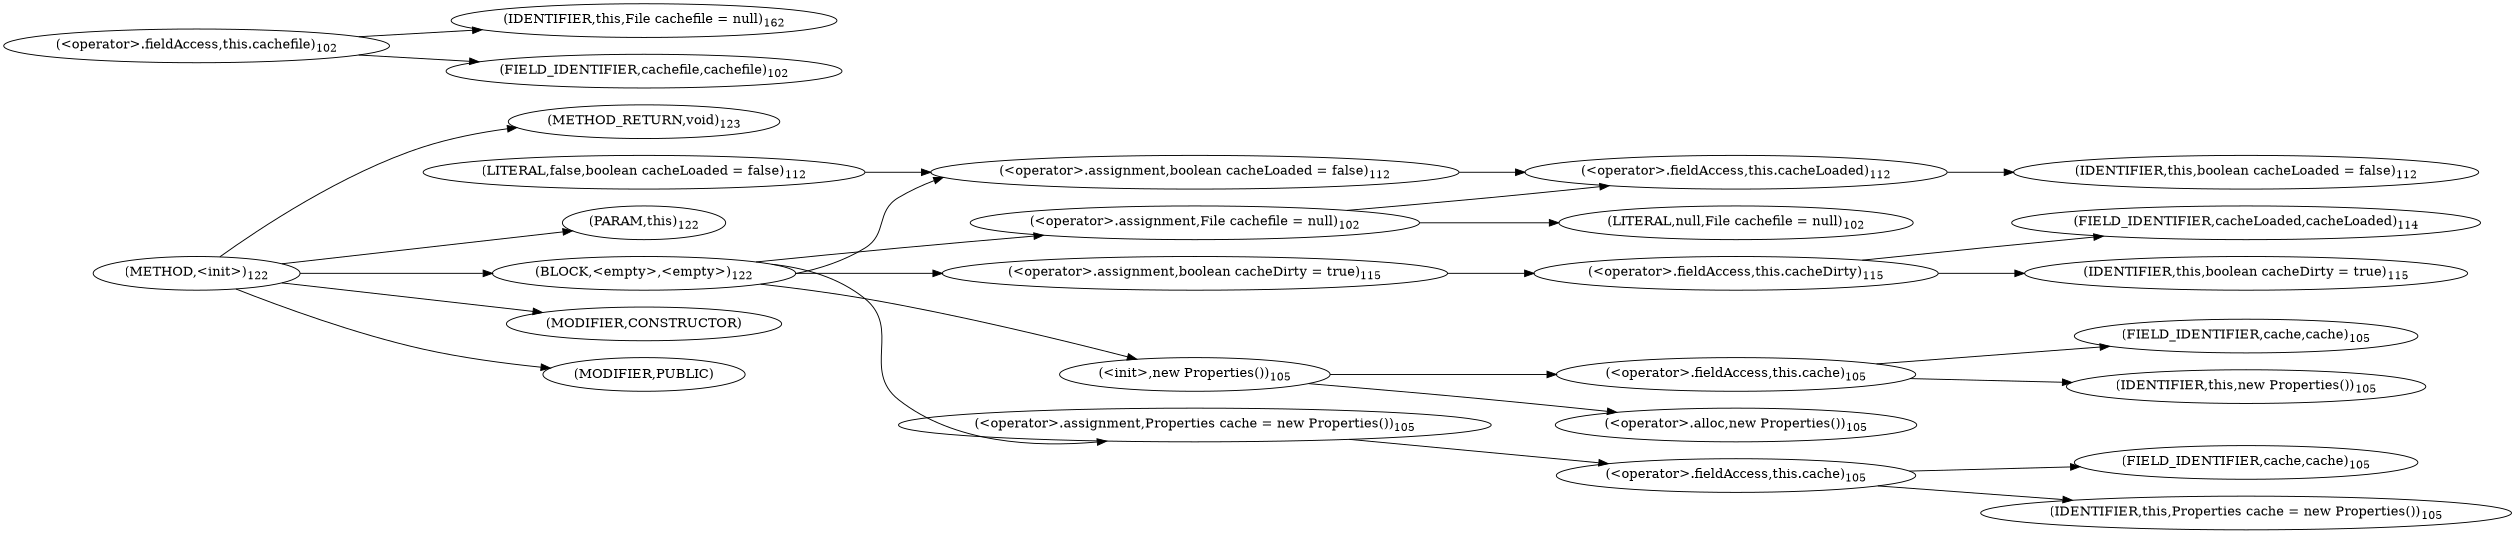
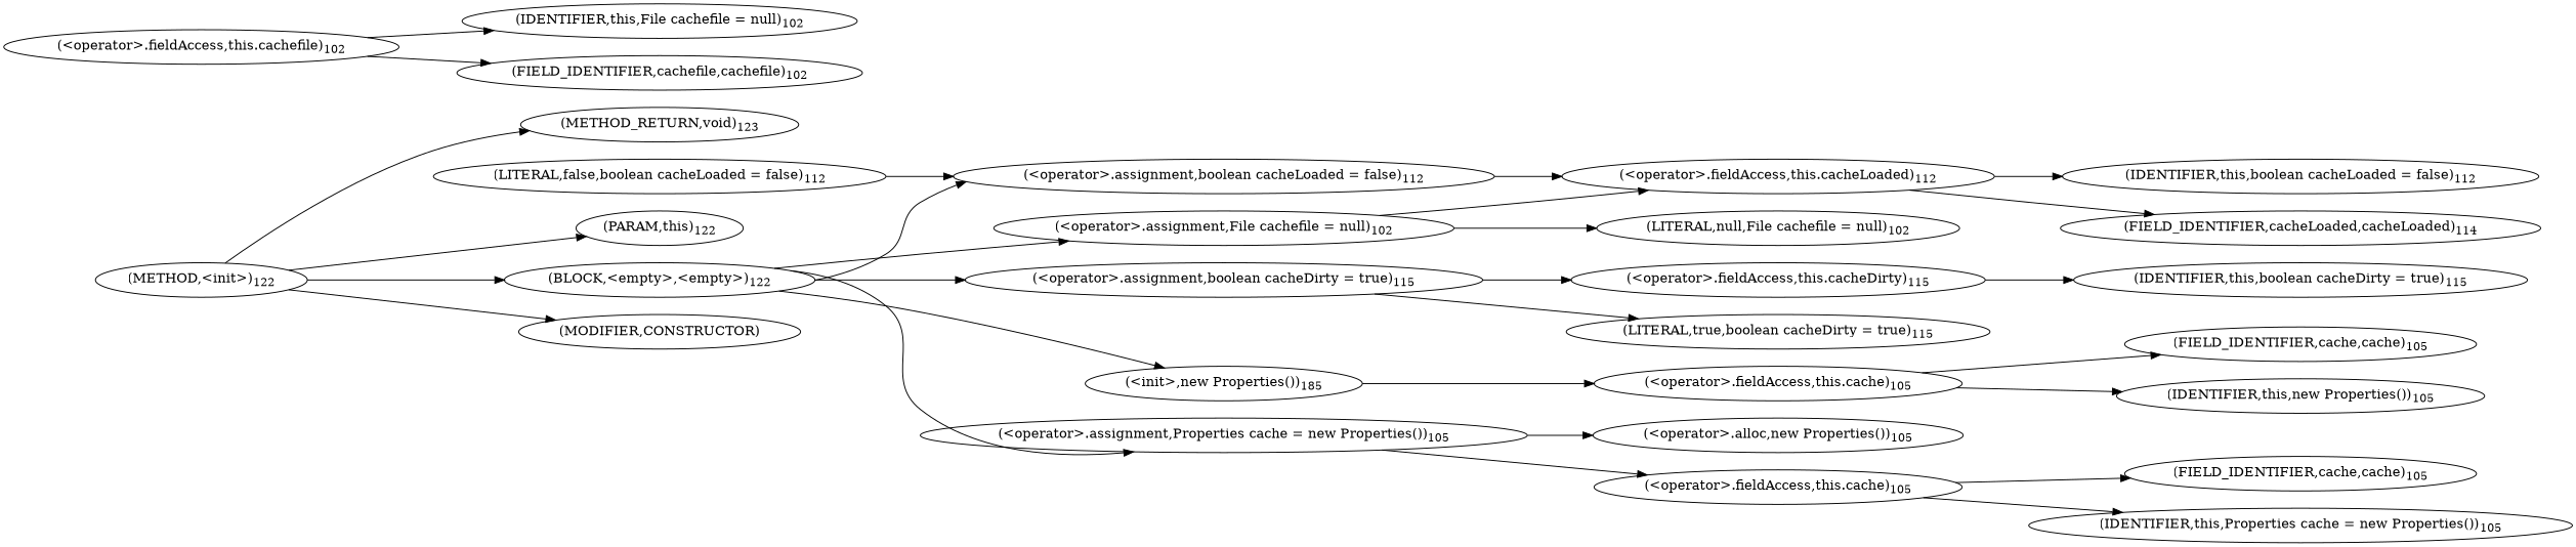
  digraph {
    rankdir=LR
    n1 [label=<(METHOD,&lt;init&gt;)<SUB>122</SUB>>]
    n2 [label=<(PARAM,this)<SUB>122</SUB>>]
    n3 [label=<(BLOCK,&lt;empty&gt;,&lt;empty&gt;)<SUB>122</SUB>>]
    n4 [label=<(MODIFIER,CONSTRUCTOR)>]
-   n5 [label=<(MODIFIER,PUBLIC)>]
    n6 [label=<(METHOD_RETURN,void)<SUB>123</SUB>>]
    n7 [label=<(&lt;operator&gt;.assignment,File cachefile = null)<SUB>102</SUB>>]
    n8 [label=<(&lt;operator&gt;.assignment,Properties cache = new Properties())<SUB>105</SUB>>]
-   n9 [label=<(&lt;init&gt;,new Properties())<SUB>105</SUB>>]
+   n9 [label=<(&lt;init&gt;,new Properties())<SUB>185</SUB>>]
    n10 [label=<(&lt;operator&gt;.assignment,boolean cacheLoaded = false)<SUB>112</SUB>>]
    n11 [label=<(&lt;operator&gt;.assignment,boolean cacheDirty = true)<SUB>115</SUB>>]
    n12 [label=<(LITERAL,null,File cachefile = null)<SUB>102</SUB>>]
    n13 [label=<(&lt;operator&gt;.fieldAccess,this.cacheLoaded)<SUB>112</SUB>>]
    n14 [label=<(&lt;operator&gt;.fieldAccess,this.cache)<SUB>105</SUB>>]
    n15 [label=<(&lt;operator&gt;.alloc,new Properties())<SUB>105</SUB>>]
    n16 [label=<(&lt;operator&gt;.fieldAccess,this.cache)<SUB>105</SUB>>]
    n17 [label=<(&lt;operator&gt;.fieldAccess,this.cacheDirty)<SUB>115</SUB>>]
+   n18 [label=<(LITERAL,true,boolean cacheDirty = true)<SUB>115</SUB>>]
    n19 [label=<(&lt;operator&gt;.fieldAccess,this.cachefile)<SUB>102</SUB>>]
-   n20 [label=<(IDENTIFIER,this,File cachefile = null)<SUB>162</SUB>>]
+   n20 [label=<(IDENTIFIER,this,File cachefile = null)<SUB>102</SUB>>]
    n21 [label=<(FIELD_IDENTIFIER,cachefile,cachefile)<SUB>102</SUB>>]
    n22 [label=<(IDENTIFIER,this,Properties cache = new Properties())<SUB>105</SUB>>]
    n23 [label=<(FIELD_IDENTIFIER,cache,cache)<SUB>105</SUB>>]
    n24 [label=<(IDENTIFIER,this,new Properties())<SUB>105</SUB>>]
    n25 [label=<(FIELD_IDENTIFIER,cache,cache)<SUB>105</SUB>>]
    n26 [label=<(IDENTIFIER,this,boolean cacheLoaded = false)<SUB>112</SUB>>]
    n27 [label=<(FIELD_IDENTIFIER,cacheLoaded,cacheLoaded)<SUB>114</SUB>>]
    n28 [label=<(LITERAL,false,boolean cacheLoaded = false)<SUB>112</SUB>>]
    n29 [label=<(IDENTIFIER,this,boolean cacheDirty = true)<SUB>115</SUB>>]
    n1 -> n2
    n1 -> n3
    n1 -> n4
-   n1 -> n5
    n1 -> n6
    n3 -> n7
    n3 -> n8
    n3 -> n9
    n3 -> n10
    n3 -> n11
    n7 -> n12
    n7 -> n13
    n8 -> n14
-   n9 -> n15
+   n8 -> n15
    n9 -> n16
    n10 -> n13
    n11 -> n17
+   n11 -> n18
    n13 -> n26
-   n17 -> n27
+   n13 -> n27
    n14 -> n22
    n14 -> n23
    n16 -> n24
    n16 -> n25
    n17 -> n29
    n19 -> n20
    n19 -> n21
    n28 -> n10
  }
